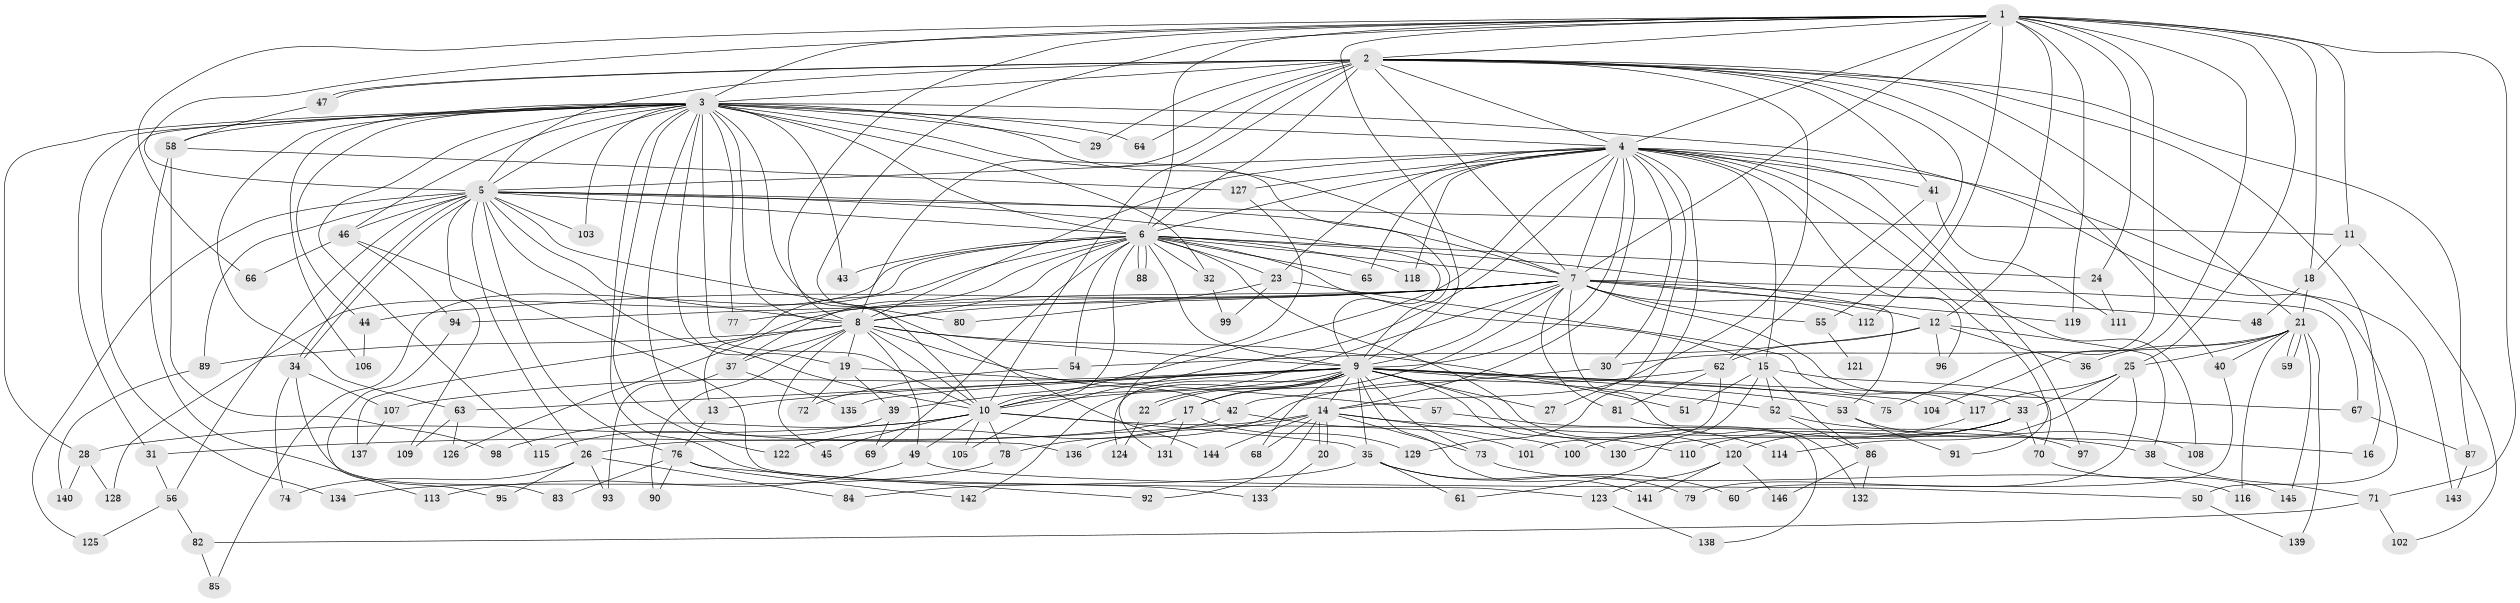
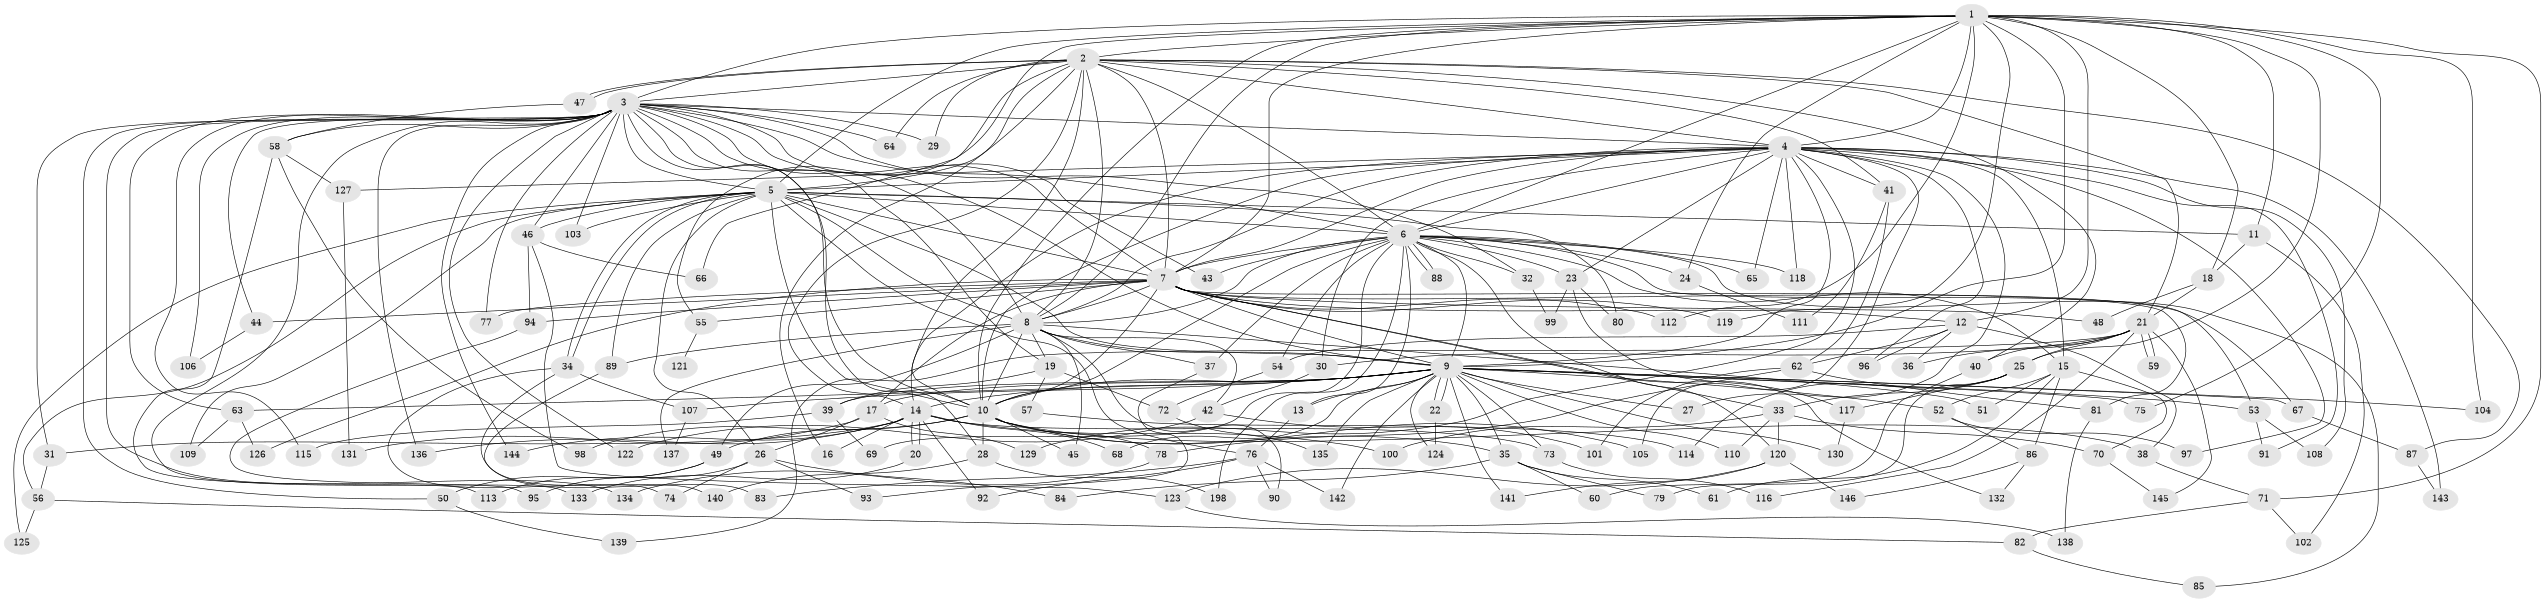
  graph {
    node [color=gray90 style=filled]
    1
    2
    3
    4
    5
    6
    7
    8
    9
    10
    11
    12
    18
    24
    25
    66
    71
    75
    104
    112
    119
    16
    21
    29
    40
    41
    47
    55
    64
    87
    14
    19
    28
    31
    32
    43
    44
    46
    50
    58
    63
    77
    103
    106
    115
    122
    133
    134
    136
    144
    15
    23
    27
    30
    65
    91
    96
    105
    108
    118
    127
    129
    143
    97
    26
    34
    56
    76
    80
    89
    109
    125
    13
    37
    53
    54
    69
    85
    88
    120
-   128
+   128 [label=198]
    17
    33
    48
    67
    81
    94
    126
    132
    42
    45
    49
    51
    90
    137
    22
    35
    39
    52
    68
    73
    107
    110
    124
    130
    135
    141
    142
    38
    78
    98
    102
    36
    62
    111
    117
    79
    114
    82
    59
    116
    139
    145
    60
    121
    57
    72
    140
    99
    123
    113
    20
    92
    100
    61
    70
    86
    131
    74
    84
    93
    95
    83
    146
    138
    101
    1 -- 2
    1 -- 3
    1 -- 4
    1 -- 5
    1 -- 6
    1 -- 7
    1 -- 8
    1 -- 9
    1 -- 10
    1 -- 11
    1 -- 12
    1 -- 18
    1 -- 24
    1 -- 25
    1 -- 66
    1 -- 71
    1 -- 75
    1 -- 104
    1 -- 112
    1 -- 119
    2 -- 3
    2 -- 4
    2 -- 5
    2 -- 6
    2 -- 7
    2 -- 8
    2 -- 10
    2 -- 16
    2 -- 21
    2 -- 29
    2 -- 40
    2 -- 41
    2 -- 47
    2 -- 47
    2 -- 55
    2 -- 64
    2 -- 87
    2 -- 14
    3 -- 4
    3 -- 5
    3 -- 6
    3 -- 7
    3 -- 8
    3 -- 9
    3 -- 10
    3 -- 29
    3 -- 64
    3 -- 19
    3 -- 28
    3 -- 31
    3 -- 32
    3 -- 43
    3 -- 44
    3 -- 46
    3 -- 50
    3 -- 58
    3 -- 63
    3 -- 77
    3 -- 103
    3 -- 106
    3 -- 115
    3 -- 122
    3 -- 133
    3 -- 134
    3 -- 136
    3 -- 144
    4 -- 5
    4 -- 6
    4 -- 7
    4 -- 8
    4 -- 9
    4 -- 10
    4 -- 41
    4 -- 14
    4 -- 15
    4 -- 23
    4 -- 27
    4 -- 30
    4 -- 65
    4 -- 91
    4 -- 96
    4 -- 105
    4 -- 108
    4 -- 118
    4 -- 127
    4 -- 129
    4 -- 143
    4 -- 97
    5 -- 6
    5 -- 7
    5 -- 8
    5 -- 9
    5 -- 10
    5 -- 11
    5 -- 46
    5 -- 103
    5 -- 26
    5 -- 34
    5 -- 34
    5 -- 56
    5 -- 76
    5 -- 80
    5 -- 89
    5 -- 109
    5 -- 125
    6 -- 7
    6 -- 8
    6 -- 9
    6 -- 10
    6 -- 24
    6 -- 32
    6 -- 43
    6 -- 15
    6 -- 23
    6 -- 65
    6 -- 118
    6 -- 13
    6 -- 37
    6 -- 53
    6 -- 54
    6 -- 69
    6 -- 85
    6 -- 88
    6 -- 88
    6 -- 120
    6 -- 128
    7 -- 8
    7 -- 9
    7 -- 10
    7 -- 12
    7 -- 112
    7 -- 119
    7 -- 55
    7 -- 44
    7 -- 77
    7 -- 17
    7 -- 33
    7 -- 48
    7 -- 67
    7 -- 81
    7 -- 94
    7 -- 126
    7 -- 132
    8 -- 9
    8 -- 10
    8 -- 19
    8 -- 89
    8 -- 37
    8 -- 42
    8 -- 45
    8 -- 49
    8 -- 51
    8 -- 90
    8 -- 137
    9 -- 10
    9 -- 75
    9 -- 104
    9 -- 14
    9 -- 63
    9 -- 27
    9 -- 13
    9 -- 53
    9 -- 17
    9 -- 67
    9 -- 22
    9 -- 22
    9 -- 35
    9 -- 39
    9 -- 52
    9 -- 68
    9 -- 73
    9 -- 107
    9 -- 110
    9 -- 124
    9 -- 130
    9 -- 135
    9 -- 141
    9 -- 142
    10 -- 28
    10 -- 105
    10 -- 45
    10 -- 49
    10 -- 35
    10 -- 38
    10 -- 78
    10 -- 98
    11 -- 18
    11 -- 102
    12 -- 96
    12 -- 54
    12 -- 38
    12 -- 36
    12 -- 62
    18 -- 21
    18 -- 48
    24 -- 111
    25 -- 33
    25 -- 117
    25 -- 79
    25 -- 114
    71 -- 102
    71 -- 82
    21 -- 25
    21 -- 40
    21 -- 30
    21 -- 36
    21 -- 59
    21 -- 59
    21 -- 116
    21 -- 139
    21 -- 145
    40 -- 60
    41 -- 62
    41 -- 111
    47 -- 58
    55 -- 121
    87 -- 143
    14 -- 16
    14 -- 31
    14 -- 136
    14 -- 144
    14 -- 68
    14 -- 73
    14 -- 20
    14 -- 20
    14 -- 92
    14 -- 100
    19 -- 39
    19 -- 57
    19 -- 72
    28 -- 128
    28 -- 140
    31 -- 56
    32 -- 99
    44 -- 106
    46 -- 66
    46 -- 94
    46 -- 123
    50 -- 139
    58 -- 127
    58 -- 98
    58 -- 113
    63 -- 109
    63 -- 126
    15 -- 51
    15 -- 52
    15 -- 61
    15 -- 70
    15 -- 86
    23 -- 80
    23 -- 117
    23 -- 99
    30 -- 42
    127 -- 131
    26 -- 74
    26 -- 84
    26 -- 93
    26 -- 95
    34 -- 107
    34 -- 74
    34 -- 83
    56 -- 125
    56 -- 82
    76 -- 90
    76 -- 142
    76 -- 92
    76 -- 83
    89 -- 140
    13 -- 76
    37 -- 93
    53 -- 91
    53 -- 108
    54 -- 72
    120 -- 141
    120 -- 123
    120 -- 146
    17 -- 129
    17 -- 26
    17 -- 131
    33 -- 120
    33 -- 110
    33 -- 100
    33 -- 70
    67 -- 87
    81 -- 138
    94 -- 95
    42 -- 122
    42 -- 101
    49 -- 50
    49 -- 113
    22 -- 124
    35 -- 79
    35 -- 60
    35 -- 61
    35 -- 84
    39 -- 115
    39 -- 69
    52 -- 97
    52 -- 86
    73 -- 116
    107 -- 137
    38 -- 71
    78 -- 134
    62 -- 81
    62 -- 78
    62 -- 101
    117 -- 130
    82 -- 85
    57 -- 114
-   37 -- 135
+   72 -- 135
    123 -- 138
    20 -- 133
    70 -- 145
    86 -- 132
    86 -- 146
  }
